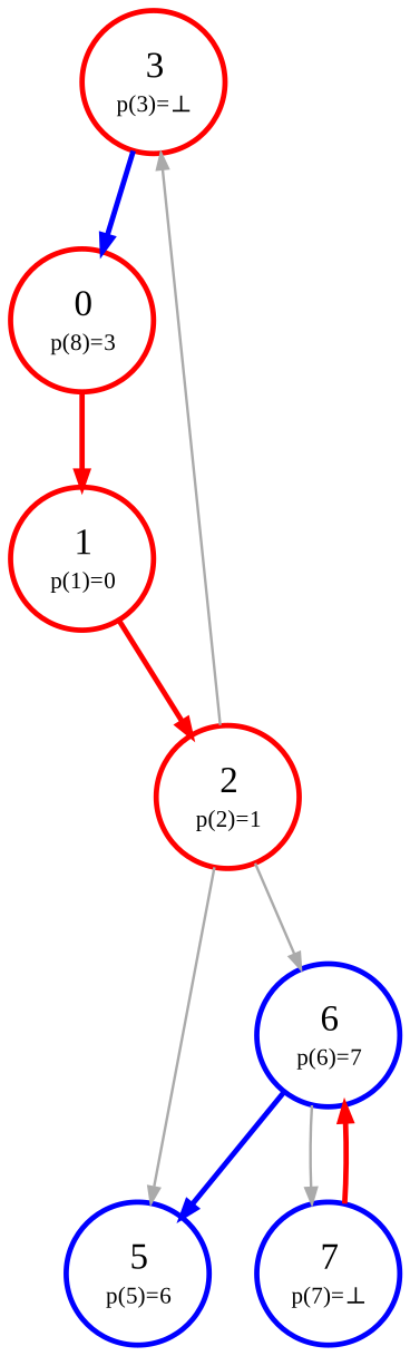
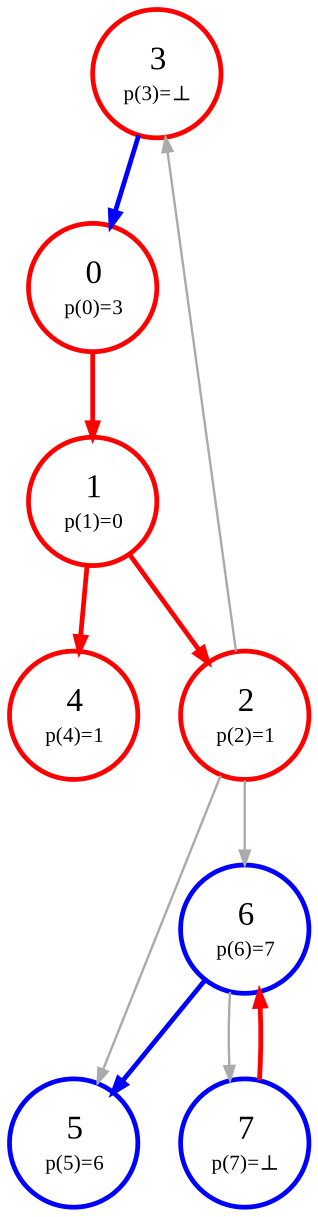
  digraph {
    fontname="Liberation Serif"
    normalize=true
    scale=1.0
    splines=line
    node [color=red fixedsize=true fontname="Liberation Serif" shape=circle style=bold]
    edge [arrowsize=0.6 color=red fontname="Liberation Serif" fontsize=9 style=bold]
    n1 [label=<             <table border="0" cellpadding="1" cellspacing="0">                 <tr>                     <td>3</td>                 </tr>                 <tr>                     <td><font point-size="9">p(3)=⊥</font></td>                 </tr>             </table>         > width=0.75]
-   n2 [label=<             <table border="0" cellpadding="1" cellspacing="0">                 <tr>                     <td>0</td>                 </tr>                 <tr>                     <td><font point-size="9">p(8)=3</font></td>                 </tr>             </table>         > width=0.75]
+   n2 [label=<             <table border="0" cellpadding="1" cellspacing="0">                 <tr>                     <td>0</td>                 </tr>                 <tr>                     <td><font point-size="9">p(0)=3</font></td>                 </tr>             </table>         > width=0.75]
    n3 [label=<             <table border="0" cellpadding="1" cellspacing="0">                 <tr>                     <td>1</td>                 </tr>                 <tr>                     <td><font point-size="9">p(1)=0</font></td>                 </tr>             </table>         > width=0.75]
    n4 [label=<             <table border="0" cellpadding="1" cellspacing="0">                 <tr>                     <td>2</td>                 </tr>                 <tr>                     <td><font point-size="9">p(2)=1</font></td>                 </tr>             </table>         > width=0.75]
+   n5 [label=<             <table border="0" cellpadding="1" cellspacing="0">                 <tr>                     <td>4</td>                 </tr>                 <tr>                     <td><font point-size="9">p(4)=1</font></td>                 </tr>             </table>         > width=0.75]
    n6 [color=blue label=<             <table border="0" cellpadding="1" cellspacing="0">                 <tr>                     <td>5</td>                 </tr>                 <tr>                     <td><font point-size="9">p(5)=6</font></td>                 </tr>             </table>         > width=0.75]
    n7 [color=blue label=<             <table border="0" cellpadding="1" cellspacing="0">                 <tr>                     <td>6</td>                 </tr>                 <tr>                     <td><font point-size="9">p(6)=7</font></td>                 </tr>             </table>         > width=0.75]
    n8 [color=blue label=<             <table border="0" cellpadding="1" cellspacing="0">                 <tr>                     <td>7</td>                 </tr>                 <tr>                     <td><font point-size="9">p(7)=⊥</font></td>                 </tr>             </table>         > width=0.75]
    n1 -> n2 [color=blue]
    n2 -> n3
    n3 -> n4
+   n3 -> n5
    n3 -> n6 [style=invis color=""]
    n4 -> n1 [color="#aaaaaa" style=""]
    n4 -> n6 [color="#aaaaaa" style=""]
    n4 -> n7 [color="#aaaaaa" style=""]
    n7 -> n6 [color=blue]
    n7 -> n8 [color="#aaaaaa" style=""]
    n8 -> n7
  }
